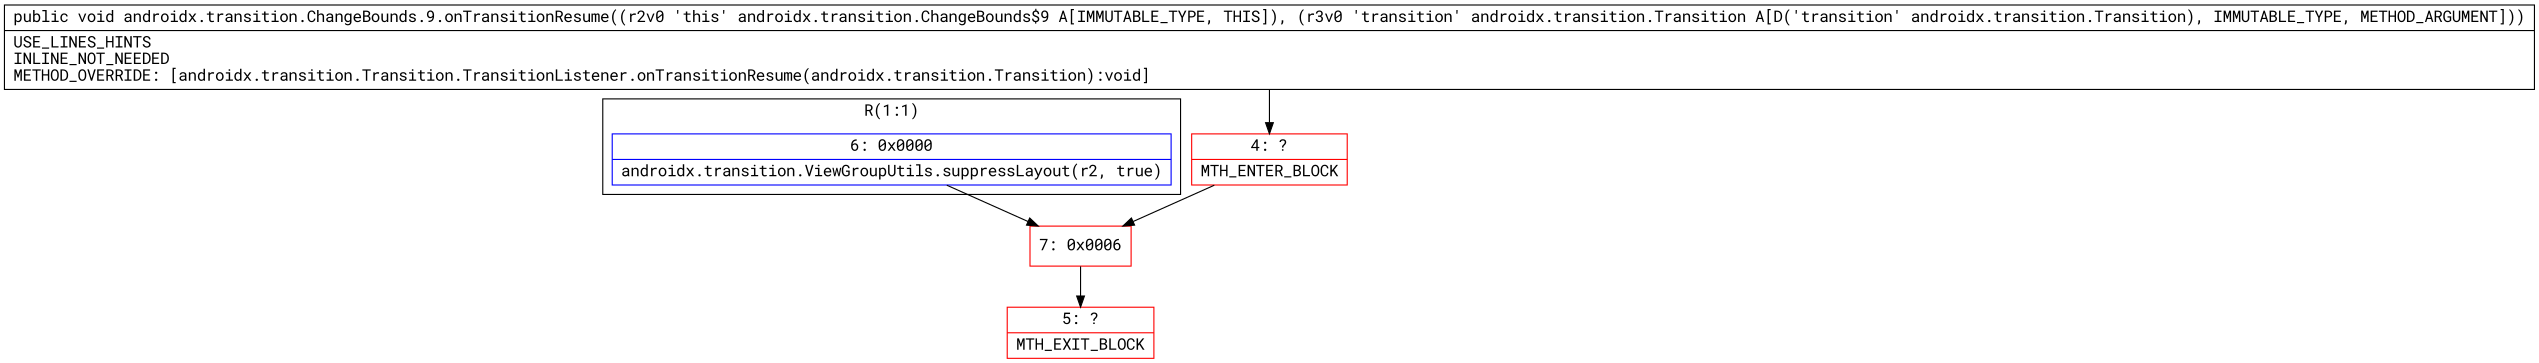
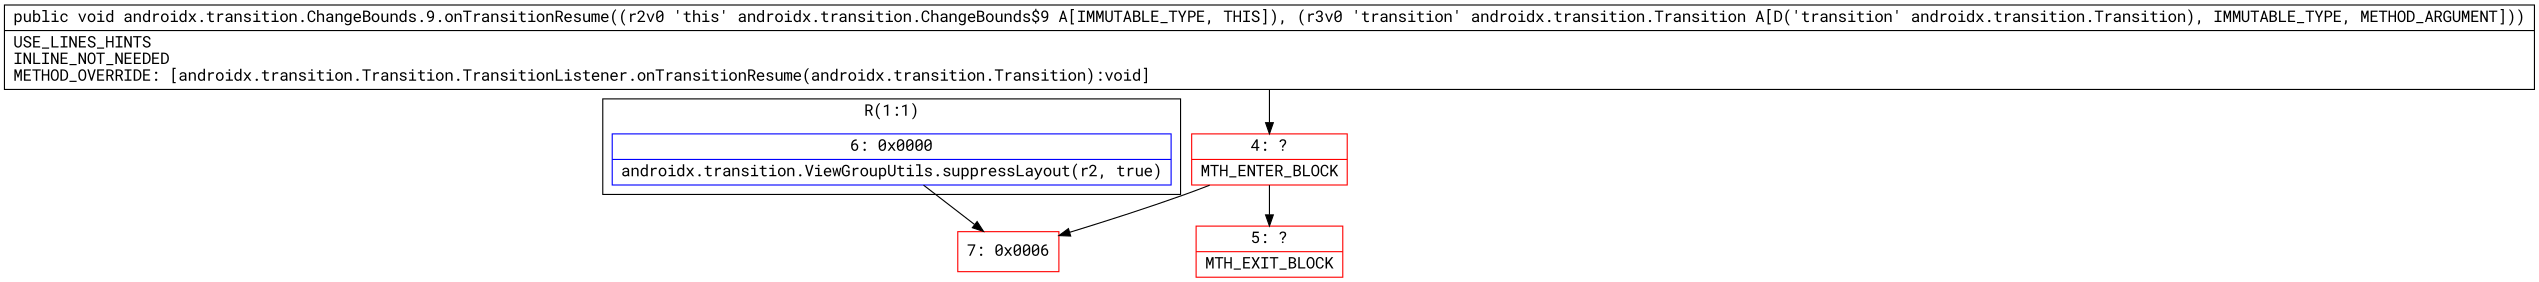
  digraph {
    fontname="Roboto Mono"
    node [color=red fontname="Roboto Mono" shape=record]
    edge [fontname="Roboto Mono"]
    n1 [color=blue label="{6\:\ 0x0000|androidx.transition.ViewGroupUtils.suppressLayout(r2, true)\l}"]
    n2 [label="{7\:\ 0x0006}"]
    n3 [label="{5\:\ ?|MTH_EXIT_BLOCK\l}"]
    n4 [label="{4\:\ ?|MTH_ENTER_BLOCK\l}"]
    n5 [label="{public void androidx.transition.ChangeBounds.9.onTransitionResume((r2v0 'this' androidx.transition.ChangeBounds$9 A[IMMUTABLE_TYPE, THIS]), (r3v0 'transition' androidx.transition.Transition A[D('transition' androidx.transition.Transition), IMMUTABLE_TYPE, METHOD_ARGUMENT]))  | USE_LINES_HINTS\lINLINE_NOT_NEEDED\lMETHOD_OVERRIDE: [androidx.transition.Transition.TransitionListener.onTransitionResume(androidx.transition.Transition):void]\l}" color=""]
    subgraph cluster_1 {
      label="R(1:1)"
      n1
    }
    n1 -> n2
-   n2 -> n3
+   n4 -> n3
    n4 -> n2
    n5 -> n4
  }
